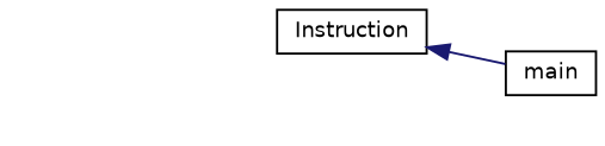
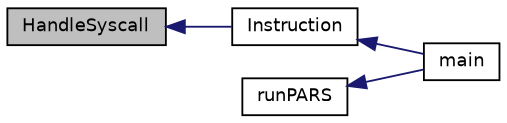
  digraph {
    rankdir=LR
    node [color=black fillcolor=white fontname=Helvetica fontsize=10 shape=record style=filled]
    edge [color=midnightblue dir=back fontname=Helvetica fontsize=10 labelfontname=Helvetica labelfontsize=10 style=solid]
+   n1 [fillcolor=grey75 fontcolor=black height=0.2 label=HandleSyscall width=0.4]
    n2 [height=0.2 label=Instruction width=0.4]
    n3 [height=0.2 label=main width=0.4]
+   n4 [height=0.2 label=runPARS width=0.4]
+   n1 -> n2
    n2 -> n3
+   n4 -> n3
  }
